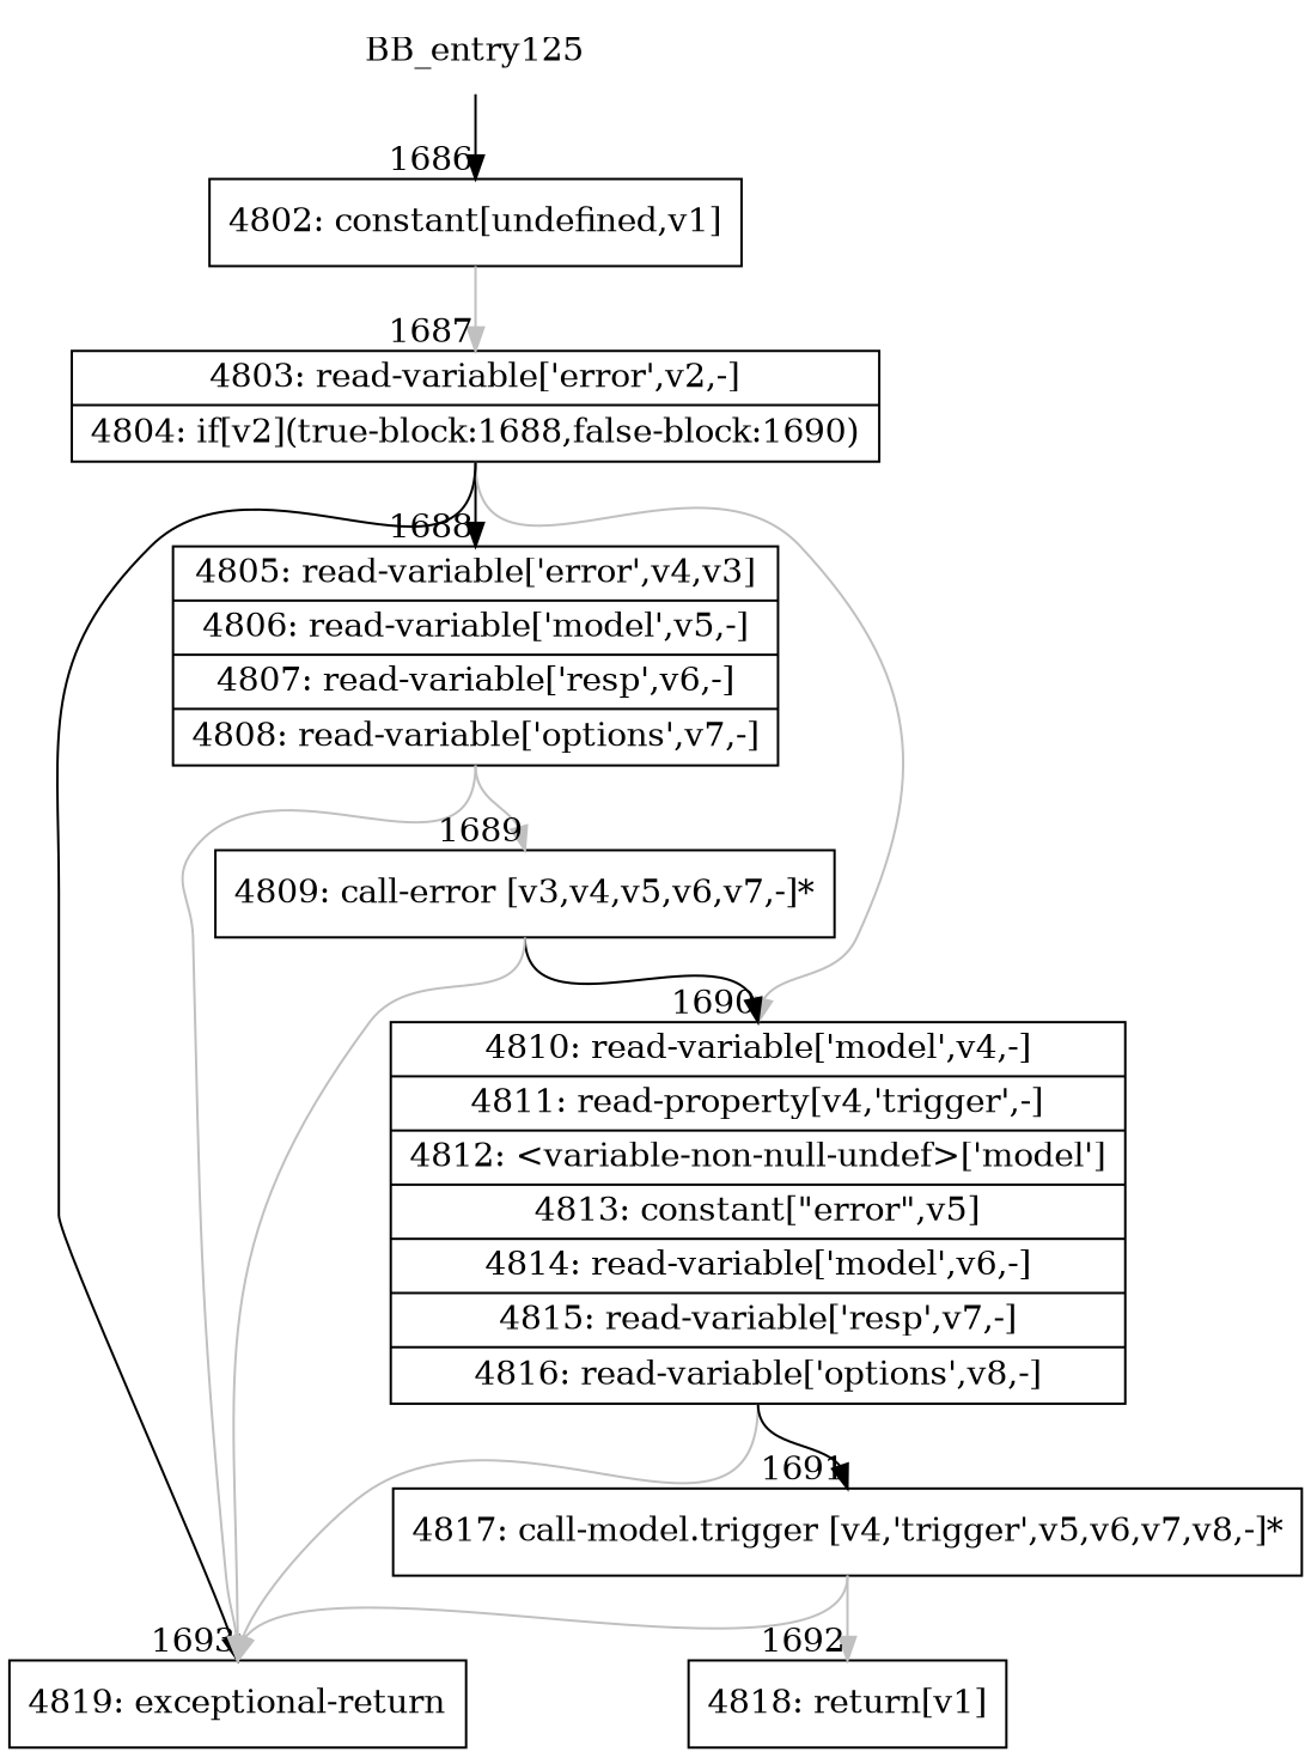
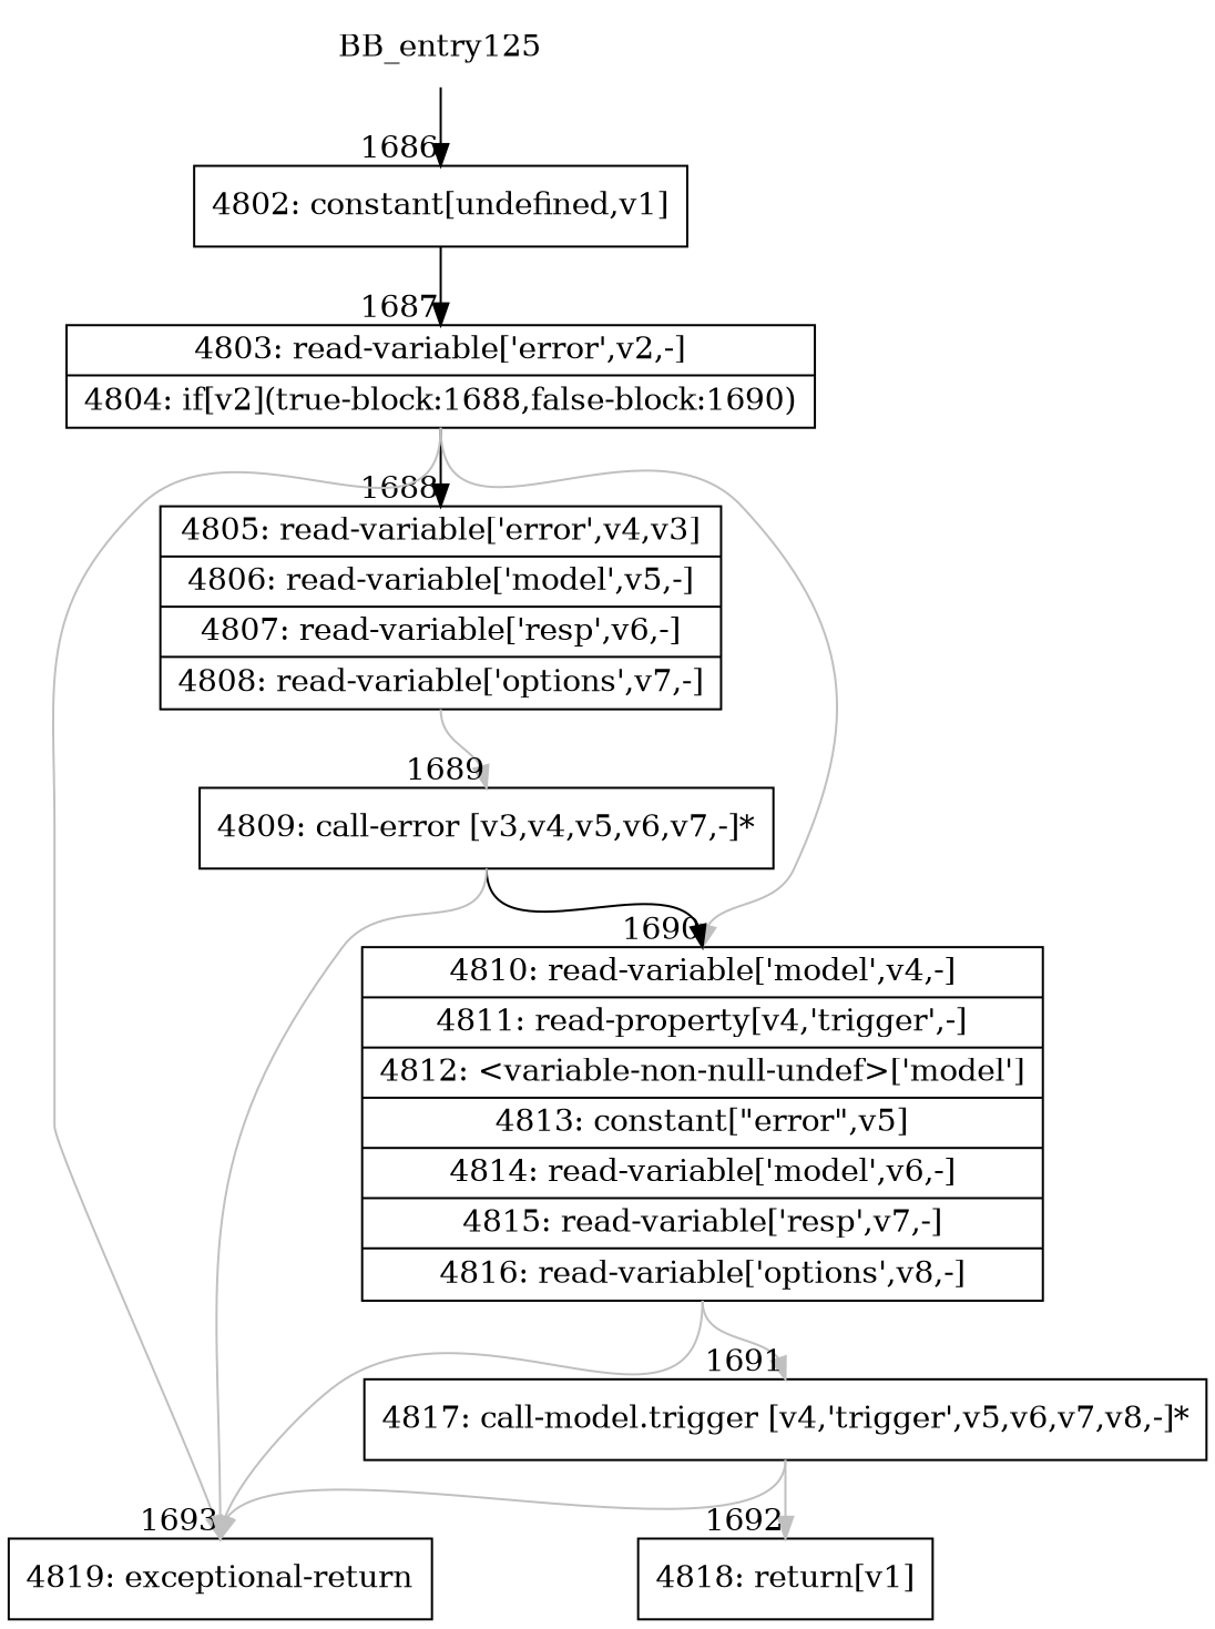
  digraph {
    rankdir=TD
    node [shape=record]
    edge [headport=n tailport=s color=gray]
    n1 [label=BB_entry125 shape=none]
    n2 [label="{4802: constant[undefined,v1]}"]
    n3 [label="{4803: read-variable['error',v2,-]|4804: if[v2](true-block:1688,false-block:1690)}"]
    n4 [label="{4805: read-variable['error',v4,v3]|4806: read-variable['model',v5,-]|4807: read-variable['resp',v6,-]|4808: read-variable['options',v7,-]}"]
    n5 [label="{4810: read-variable['model',v4,-]|4811: read-property[v4,'trigger',-]|4812: \<variable-non-null-undef\>['model']|4813: constant[\"error\",v5]|4814: read-variable['model',v6,-]|4815: read-variable['resp',v7,-]|4816: read-variable['options',v8,-]}"]
    n6 [label="{4819: exceptional-return}"]
    n7 [label="{4809: call-error [v3,v4,v5,v6,v7,-]*}"]
    n8 [label="{4817: call-model.trigger [v4,'trigger',v5,v6,v7,v8,-]*}"]
    n9 [label="{4818: return[v1]}"]
    n1 -> n2 [headlabel="    1686" color=""]
-   n2 -> n3 [headlabel="      1687"]
+   n2 -> n3 [headlabel="      1687" color=""]
    n3 -> n4 [headlabel="      1688" color=""]
    n3 -> n5 [headlabel="      1690"]
-   n3 -> n6 [color=black headlabel="      1693"]
-   n4 -> n6
+   n3 -> n6 [headlabel="      1693"]
    n4 -> n7 [headlabel="      1689"]
    n5 -> n6
-   n5 -> n8 [headlabel="      1691" color=""]
+   n5 -> n8 [headlabel="      1691"]
    n7 -> n5 [color=""]
    n7 -> n6
    n8 -> n6
    n8 -> n9 [headlabel="      1692"]
  }
